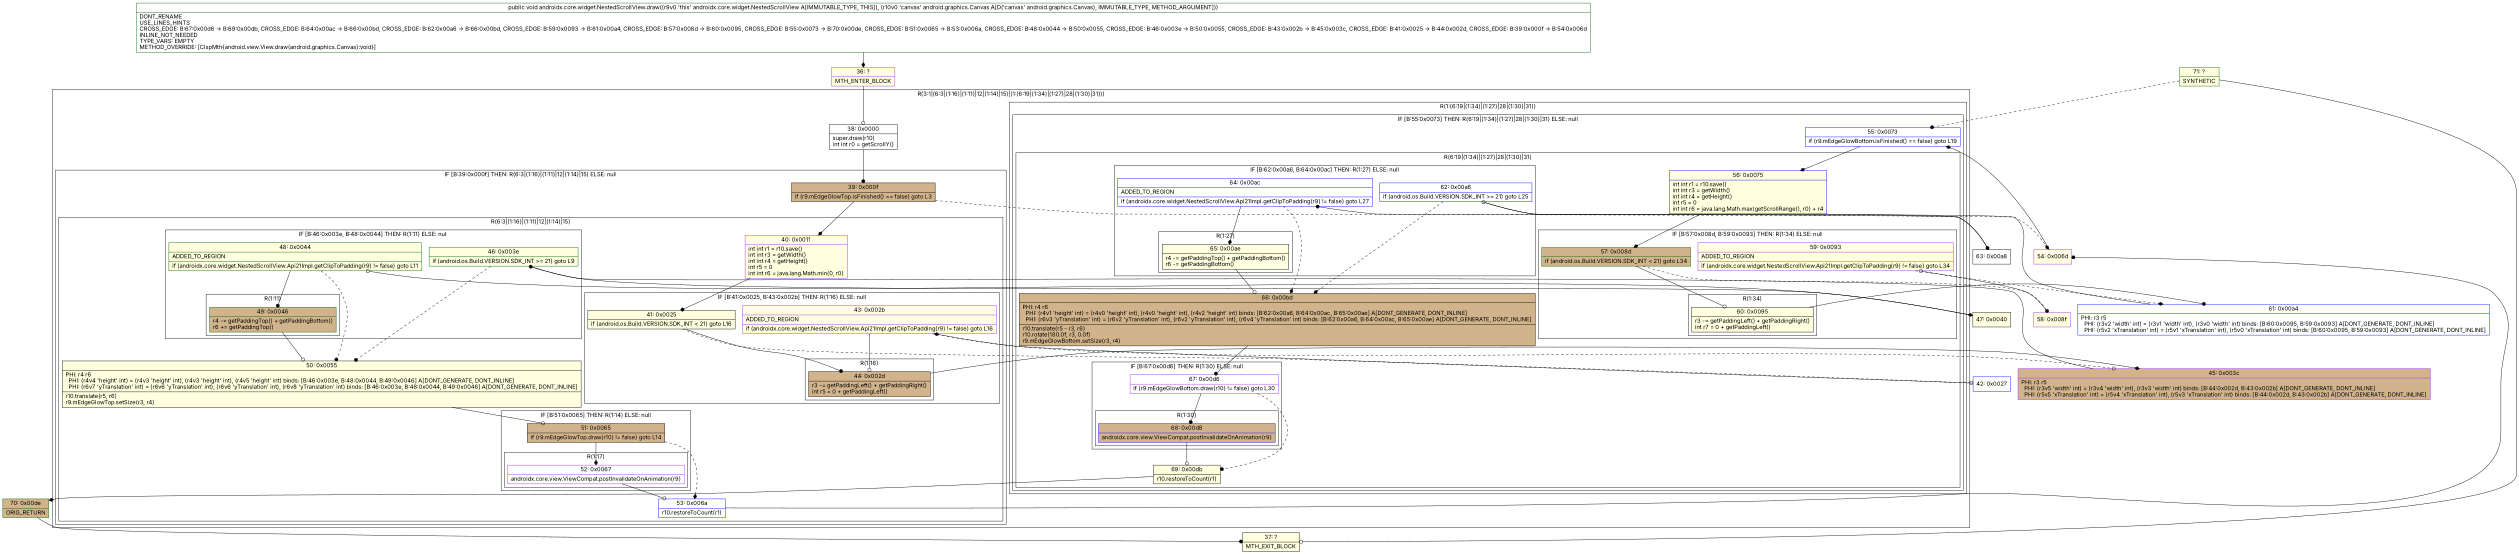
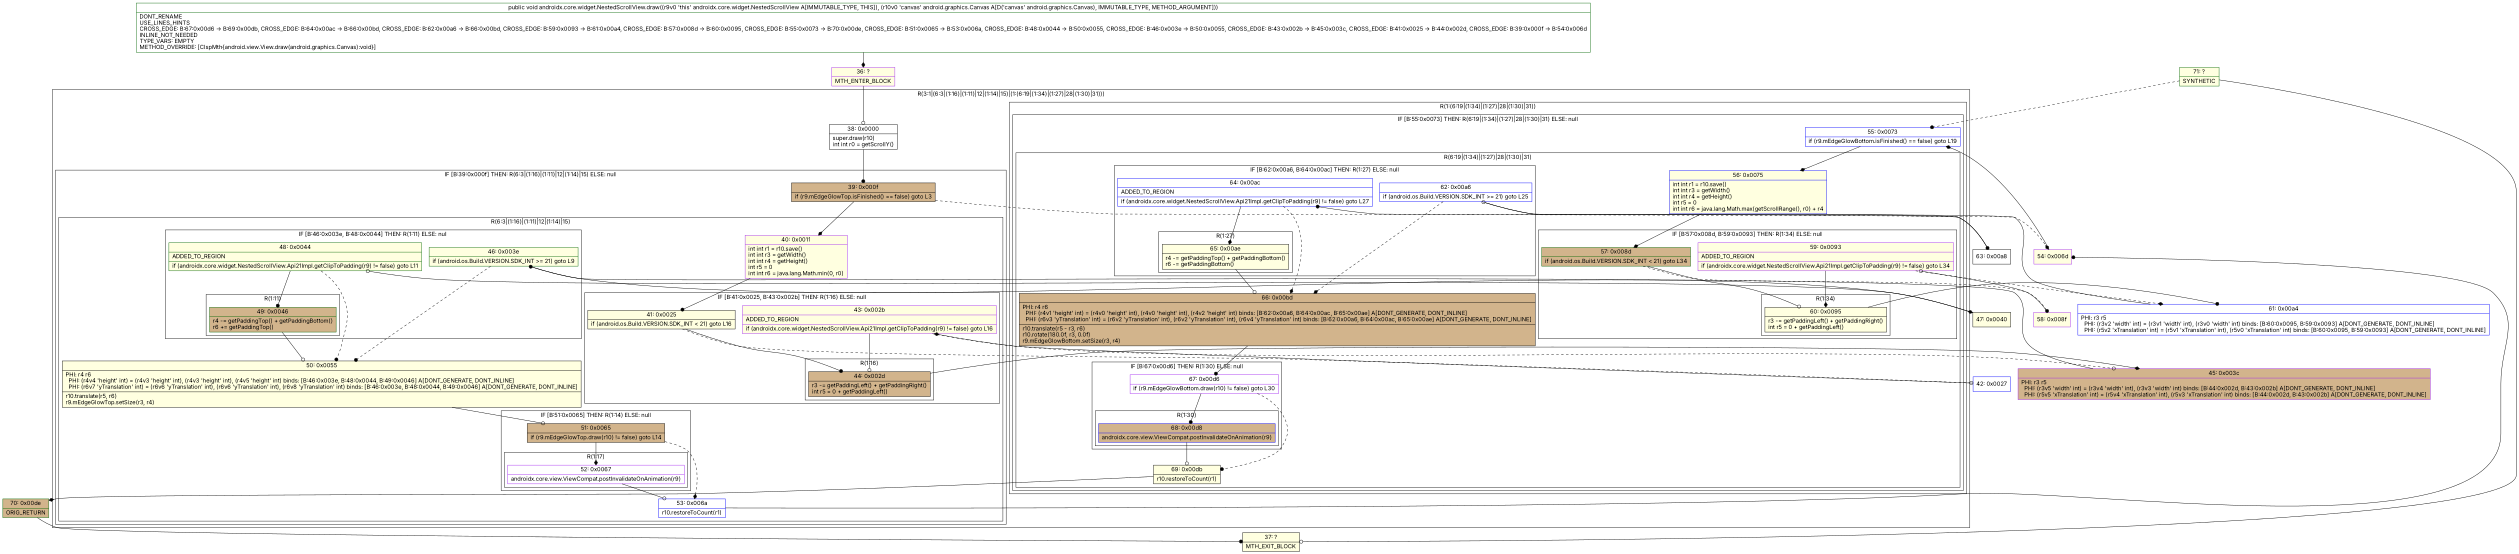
  digraph {
    fontname=Inter
    node [color=black fillcolor=lightyellow fontname=Inter shape=record style=filled]
    edge [arrowhead=diamond fontname=Inter]
    n1 [fillcolor=tan label="{44\:\ 0x002d|r3 \-= getPaddingLeft() + getPaddingRight()\lint r5 = 0 + getPaddingLeft()\l}"]
    n2 [label="{41\:\ 0x0025|if (android.os.Build.VERSION.SDK_INT \< 21) goto L16\l}"]
    n3 [color=purple label="{43\:\ 0x002b|ADDED_TO_REGION\l|if (androidx.core.widget.NestedScrollView.Api21Impl.getClipToPadding(r9) != false) goto L16\l}"]
    n4 [color=darkgreen fillcolor=tan label="{49\:\ 0x0046|r4 \-= getPaddingTop() + getPaddingBottom()\lr6 += getPaddingTop()\l}"]
    n5 [color=darkgreen label="{46\:\ 0x003e|if (android.os.Build.VERSION.SDK_INT \>= 21) goto L9\l}"]
    n6 [color=darkgreen label="{48\:\ 0x0044|ADDED_TO_REGION\l|if (androidx.core.widget.NestedScrollView.Api21Impl.getClipToPadding(r9) != false) goto L11\l}"]
    n7 [color=purple fillcolor=white label="{52\:\ 0x0067|androidx.core.view.ViewCompat.postInvalidateOnAnimation(r9)\l}"]
    n8 [fillcolor=tan label="{51\:\ 0x0065|if (r9.mEdgeGlowTop.draw(r10) != false) goto L14\l}"]
    n9 [color=purple label="{40\:\ 0x0011|int int r1 = r10.save()\lint int r3 = getWidth()\lint int r4 = getHeight()\lint r5 = 0\lint int r6 = java.lang.Math.min(0, r0)\l}"]
    n10 [label="{50\:\ 0x0055|PHI: r4 r6 \l  PHI: (r4v4 'height' int) = (r4v3 'height' int), (r4v3 'height' int), (r4v5 'height' int) binds: [B:46:0x003e, B:48:0x0044, B:49:0x0046] A[DONT_GENERATE, DONT_INLINE]\l  PHI: (r6v7 'yTranslation' int) = (r6v6 'yTranslation' int), (r6v6 'yTranslation' int), (r6v8 'yTranslation' int) binds: [B:46:0x003e, B:48:0x0044, B:49:0x0046] A[DONT_GENERATE, DONT_INLINE]\l|r10.translate(r5, r6)\lr9.mEdgeGlowTop.setSize(r3, r4)\l}"]
    n11 [color=blue fillcolor=white label="{53\:\ 0x006a|r10.restoreToCount(r1)\l}"]
    n12 [fillcolor=tan label="{39\:\ 0x000f|if (r9.mEdgeGlowTop.isFinished() == false) goto L3\l}"]
-   n13 [label="{60\:\ 0x0095|r3 \-= getPaddingLeft() + getPaddingRight()\lint r7 = 0 + getPaddingLeft()\l}"]
+   n13 [label="{60\:\ 0x0095|r3 \-= getPaddingLeft() + getPaddingRight()\lint r5 = 0 + getPaddingLeft()\l}"]
    n14 [color=darkgreen fillcolor=tan label="{57\:\ 0x008d|if (android.os.Build.VERSION.SDK_INT \< 21) goto L34\l}"]
    n15 [color=purple label="{59\:\ 0x0093|ADDED_TO_REGION\l|if (androidx.core.widget.NestedScrollView.Api21Impl.getClipToPadding(r9) != false) goto L34\l}"]
    n16 [label="{65\:\ 0x00ae|r4 \-= getPaddingTop() + getPaddingBottom()\lr6 \-= getPaddingBottom()\l}"]
    n17 [color=blue fillcolor=white label="{62\:\ 0x00a6|if (android.os.Build.VERSION.SDK_INT \>= 21) goto L25\l}"]
    n18 [color=blue fillcolor=white label="{64\:\ 0x00ac|ADDED_TO_REGION\l|if (androidx.core.widget.NestedScrollView.Api21Impl.getClipToPadding(r9) != false) goto L27\l}"]
    n19 [color=blue fillcolor=tan label="{68\:\ 0x00d8|androidx.core.view.ViewCompat.postInvalidateOnAnimation(r9)\l}"]
    n20 [color=purple fillcolor=white label="{67\:\ 0x00d6|if (r9.mEdgeGlowBottom.draw(r10) != false) goto L30\l}"]
    n21 [color=blue label="{56\:\ 0x0075|int int r1 = r10.save()\lint int r3 = getWidth()\lint int r4 = getHeight()\lint r5 = 0\lint int r6 = java.lang.Math.max(getScrollRange(), r0) + r4\l}"]
    n22 [fillcolor=tan label="{66\:\ 0x00bd|PHI: r4 r6 \l  PHI: (r4v1 'height' int) = (r4v0 'height' int), (r4v0 'height' int), (r4v2 'height' int) binds: [B:62:0x00a6, B:64:0x00ac, B:65:0x00ae] A[DONT_GENERATE, DONT_INLINE]\l  PHI: (r6v3 'yTranslation' int) = (r6v2 'yTranslation' int), (r6v2 'yTranslation' int), (r6v4 'yTranslation' int) binds: [B:62:0x00a6, B:64:0x00ac, B:65:0x00ae] A[DONT_GENERATE, DONT_INLINE]\l|r10.translate(r5 \- r3, r6)\lr10.rotate(180.0f, r3, 0.0f)\lr9.mEdgeGlowBottom.setSize(r3, r4)\l}"]
    n23 [label="{69\:\ 0x00db|r10.restoreToCount(r1)\l}"]
    n24 [color=blue fillcolor=white label="{55\:\ 0x0073|if (r9.mEdgeGlowBottom.isFinished() == false) goto L19\l}"]
    n25 [fillcolor=white label="{38\:\ 0x0000|super.draw(r10)\lint int r0 = getScrollY()\l}"]
    n26 [color=purple fillcolor=tan label="{45\:\ 0x003c|PHI: r3 r5 \l  PHI: (r3v5 'width' int) = (r3v4 'width' int), (r3v3 'width' int) binds: [B:44:0x002d, B:43:0x002b] A[DONT_GENERATE, DONT_INLINE]\l  PHI: (r5v5 'xTranslation' int) = (r5v4 'xTranslation' int), (r5v3 'xTranslation' int) binds: [B:44:0x002d, B:43:0x002b] A[DONT_GENERATE, DONT_INLINE]\l}"]
    n27 [color=blue fillcolor=white label="{42\:\ 0x0027}"]
    n28 [label="{47\:\ 0x0040}"]
    n29 [color=purple label="{54\:\ 0x006d}"]
    n30 [color=blue fillcolor=white label="{61\:\ 0x00a4|PHI: r3 r5 \l  PHI: (r3v2 'width' int) = (r3v1 'width' int), (r3v0 'width' int) binds: [B:60:0x0095, B:59:0x0093] A[DONT_GENERATE, DONT_INLINE]\l  PHI: (r5v2 'xTranslation' int) = (r5v1 'xTranslation' int), (r5v0 'xTranslation' int) binds: [B:60:0x0095, B:59:0x0093] A[DONT_GENERATE, DONT_INLINE]\l}"]
    n31 [color=purple label="{58\:\ 0x008f}"]
    n32 [fillcolor=white label="{63\:\ 0x00a8}"]
    n33 [color=darkgreen fillcolor=tan label="{70\:\ 0x00de|ORIG_RETURN\l}"]
    n34 [color=darkgreen label="{71\:\ ?|SYNTHETIC\l}"]
    n35 [label="{37\:\ ?|MTH_EXIT_BLOCK\l}"]
    n36 [color=purple label="{36\:\ ?|MTH_ENTER_BLOCK\l}"]
    n37 [color=darkgreen fillcolor=white label="{public void androidx.core.widget.NestedScrollView.draw((r9v0 'this' androidx.core.widget.NestedScrollView A[IMMUTABLE_TYPE, THIS]), (r10v0 'canvas' android.graphics.Canvas A[D('canvas' android.graphics.Canvas), IMMUTABLE_TYPE, METHOD_ARGUMENT]))  | DONT_RENAME\lUSE_LINES_HINTS\lCROSS_EDGE: B:67:0x00d6 \-\> B:69:0x00db, CROSS_EDGE: B:64:0x00ac \-\> B:66:0x00bd, CROSS_EDGE: B:62:0x00a6 \-\> B:66:0x00bd, CROSS_EDGE: B:59:0x0093 \-\> B:61:0x00a4, CROSS_EDGE: B:57:0x008d \-\> B:60:0x0095, CROSS_EDGE: B:55:0x0073 \-\> B:70:0x00de, CROSS_EDGE: B:51:0x0065 \-\> B:53:0x006a, CROSS_EDGE: B:48:0x0044 \-\> B:50:0x0055, CROSS_EDGE: B:46:0x003e \-\> B:50:0x0055, CROSS_EDGE: B:43:0x002b \-\> B:45:0x003c, CROSS_EDGE: B:41:0x0025 \-\> B:44:0x002d, CROSS_EDGE: B:39:0x000f \-\> B:54:0x006d\lINLINE_NOT_NEEDED\lTYPE_VARS: EMPTY\lMETHOD_OVERRIDE: [ClspMth\{android.view.View.draw(android.graphics.Canvas):void\}]\l}"]
    subgraph cluster_1 {
      label="R(3:1|(6:3|(1:16)|(1:11)|12|(1:14)|15)|(1:(6:19|(1:34)|(1:27)|28|(1:30)|31)))"
      n25
      subgraph cluster_2 {
        label="IF [B:39:0x000f] THEN: R(6:3|(1:16)|(1:11)|12|(1:14)|15) ELSE: null"
        n12
        subgraph cluster_3 {
          label="R(6:3|(1:16)|(1:11)|12|(1:14)|15)"
          n9
          n10
          n11
          subgraph cluster_4 {
            label="IF [B:41:0x0025, B:43:0x002b] THEN: R(1:16) ELSE: null"
            n2
            n3
            subgraph cluster_5 {
              label="R(1:16)"
              n1
            }
          }
          subgraph cluster_6 {
            label="IF [B:46:0x003e, B:48:0x0044] THEN: R(1:11) ELSE: null"
            n5
            n6
            subgraph cluster_7 {
              label="R(1:11)"
              n4
            }
          }
          subgraph cluster_8 {
            label="IF [B:51:0x0065] THEN: R(1:14) ELSE: null"
            n8
            subgraph cluster_9 {
              label="R(1:17)"
              n7
            }
          }
        }
      }
      subgraph cluster_10 {
        label="R(1:(6:19|(1:34)|(1:27)|28|(1:30)|31))"
        subgraph cluster_11 {
          label="IF [B:55:0x0073] THEN: R(6:19|(1:34)|(1:27)|28|(1:30)|31) ELSE: null"
          n24
          subgraph cluster_12 {
            label="R(6:19|(1:34)|(1:27)|28|(1:30)|31)"
            n21
            n22
            n23
            subgraph cluster_13 {
              label="IF [B:57:0x008d, B:59:0x0093] THEN: R(1:34) ELSE: null"
              n14
              n15
              subgraph cluster_14 {
                label="R(1:34)"
                n13
              }
            }
            subgraph cluster_15 {
              label="IF [B:62:0x00a6, B:64:0x00ac] THEN: R(1:27) ELSE: null"
              n17
              n18
              subgraph cluster_16 {
                label="R(1:27)"
                n16
              }
            }
            subgraph cluster_17 {
              label="IF [B:67:0x00d6] THEN: R(1:30) ELSE: null"
              n20
              subgraph cluster_18 {
                label="R(1:30)"
                n19
              }
            }
          }
        }
      }
    }
    n1 -> n26
    n2 -> n1 [arrowhead=dot]
    n2 -> n27 [arrowhead=odot style=dashed]
    n3 -> n1 [arrowhead=odot]
    n3 -> n26 [arrowhead=odot style=dashed]
    n4 -> n10 [arrowhead=odot]
    n5 -> n10 [arrowhead=dot style=dashed]
    n5 -> n28
    n6 -> n4 [arrowhead=dot]
    n6 -> n10 [arrowhead=dot style=dashed]
    n7 -> n11 [arrowhead=odot]
    n8 -> n7
    n8 -> n11 [style=dashed]
    n9 -> n2 [arrowhead=dot]
    n10 -> n8 [arrowhead=odot]
    n11 -> n29 [arrowhead=dot]
    n12 -> n9
    n12 -> n29 [style=dashed]
    n13 -> n30 [arrowhead=dot]
    n14 -> n13 [arrowhead=odot]
    n14 -> n31 [arrowhead=dot style=dashed]
+   n15 -> n13
    n15 -> n30 [style=dashed]
    n16 -> n22 [arrowhead=odot]
    n17 -> n22 [style=dashed]
    n17 -> n32 [arrowhead=dot]
    n18 -> n16
    n18 -> n22 [style=dashed]
    n19 -> n23 [arrowhead=odot]
    n20 -> n19 [arrowhead=dot]
    n20 -> n23 [arrowhead=dot style=dashed]
    n21 -> n14
    n22 -> n20 [arrowhead=dot]
    n23 -> n33
    n24 -> n21
    n25 -> n12 [arrowhead=dot]
    n26 -> n5 [arrowhead=dot]
    n27 -> n3
    n28 -> n6 [arrowhead=odot]
    n29 -> n24
    n30 -> n17 [arrowhead=odot]
    n31 -> n15 [arrowhead=odot]
    n32 -> n18 [arrowhead=dot]
    n33 -> n35 [arrowhead=dot]
    n34 -> n24 [arrowhead=dot style=dashed]
    n34 -> n35 [arrowhead=odot]
    n36 -> n25 [arrowhead=odot]
    n37 -> n36
  }
